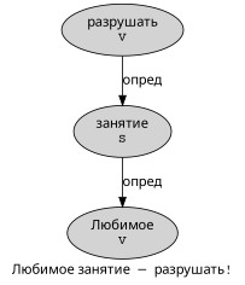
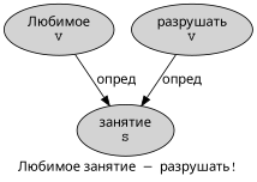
  digraph {
    fontname="Courier Prime"
    label="Любимое занятие — разрушать!"
    node [fillcolor=lightgray fontname="Courier Prime" penwidth=1 shape=ellipse style=filled]
    edge [fontname="Courier Prime"]
    n1 [label="Любимое\nV"]
    n2 [label="занятие\nS"]
    n3 [label="разрушать\nV"]
-   n2 -> n1 [label="опред"]
+   n1 -> n2 [label="опред"]
    n3 -> n2 [label="опред"]
  }
